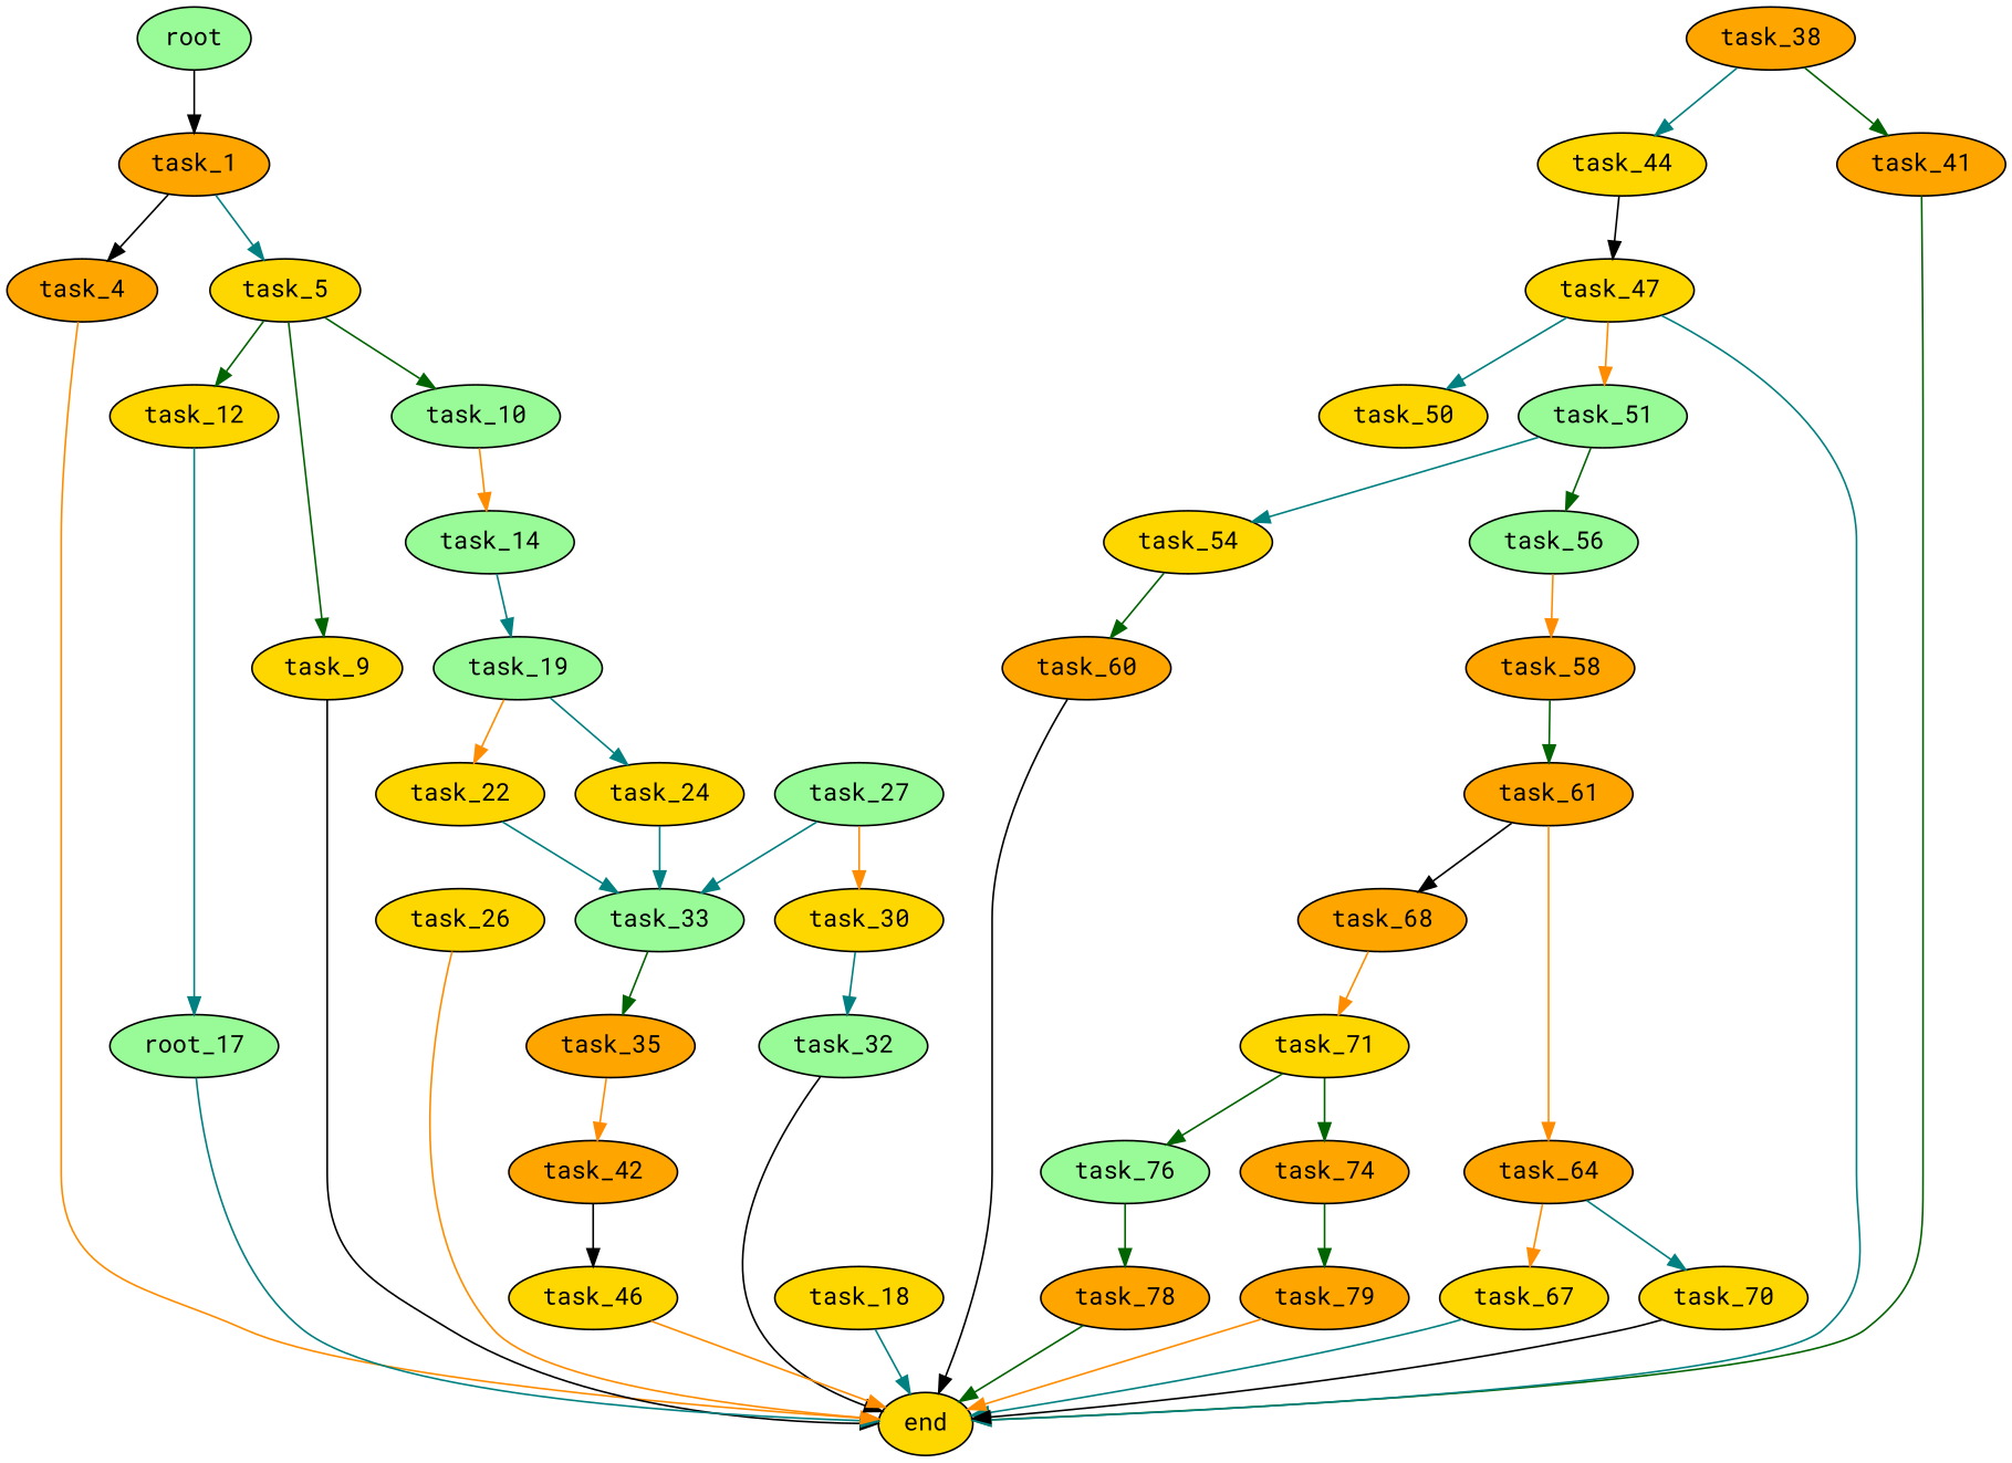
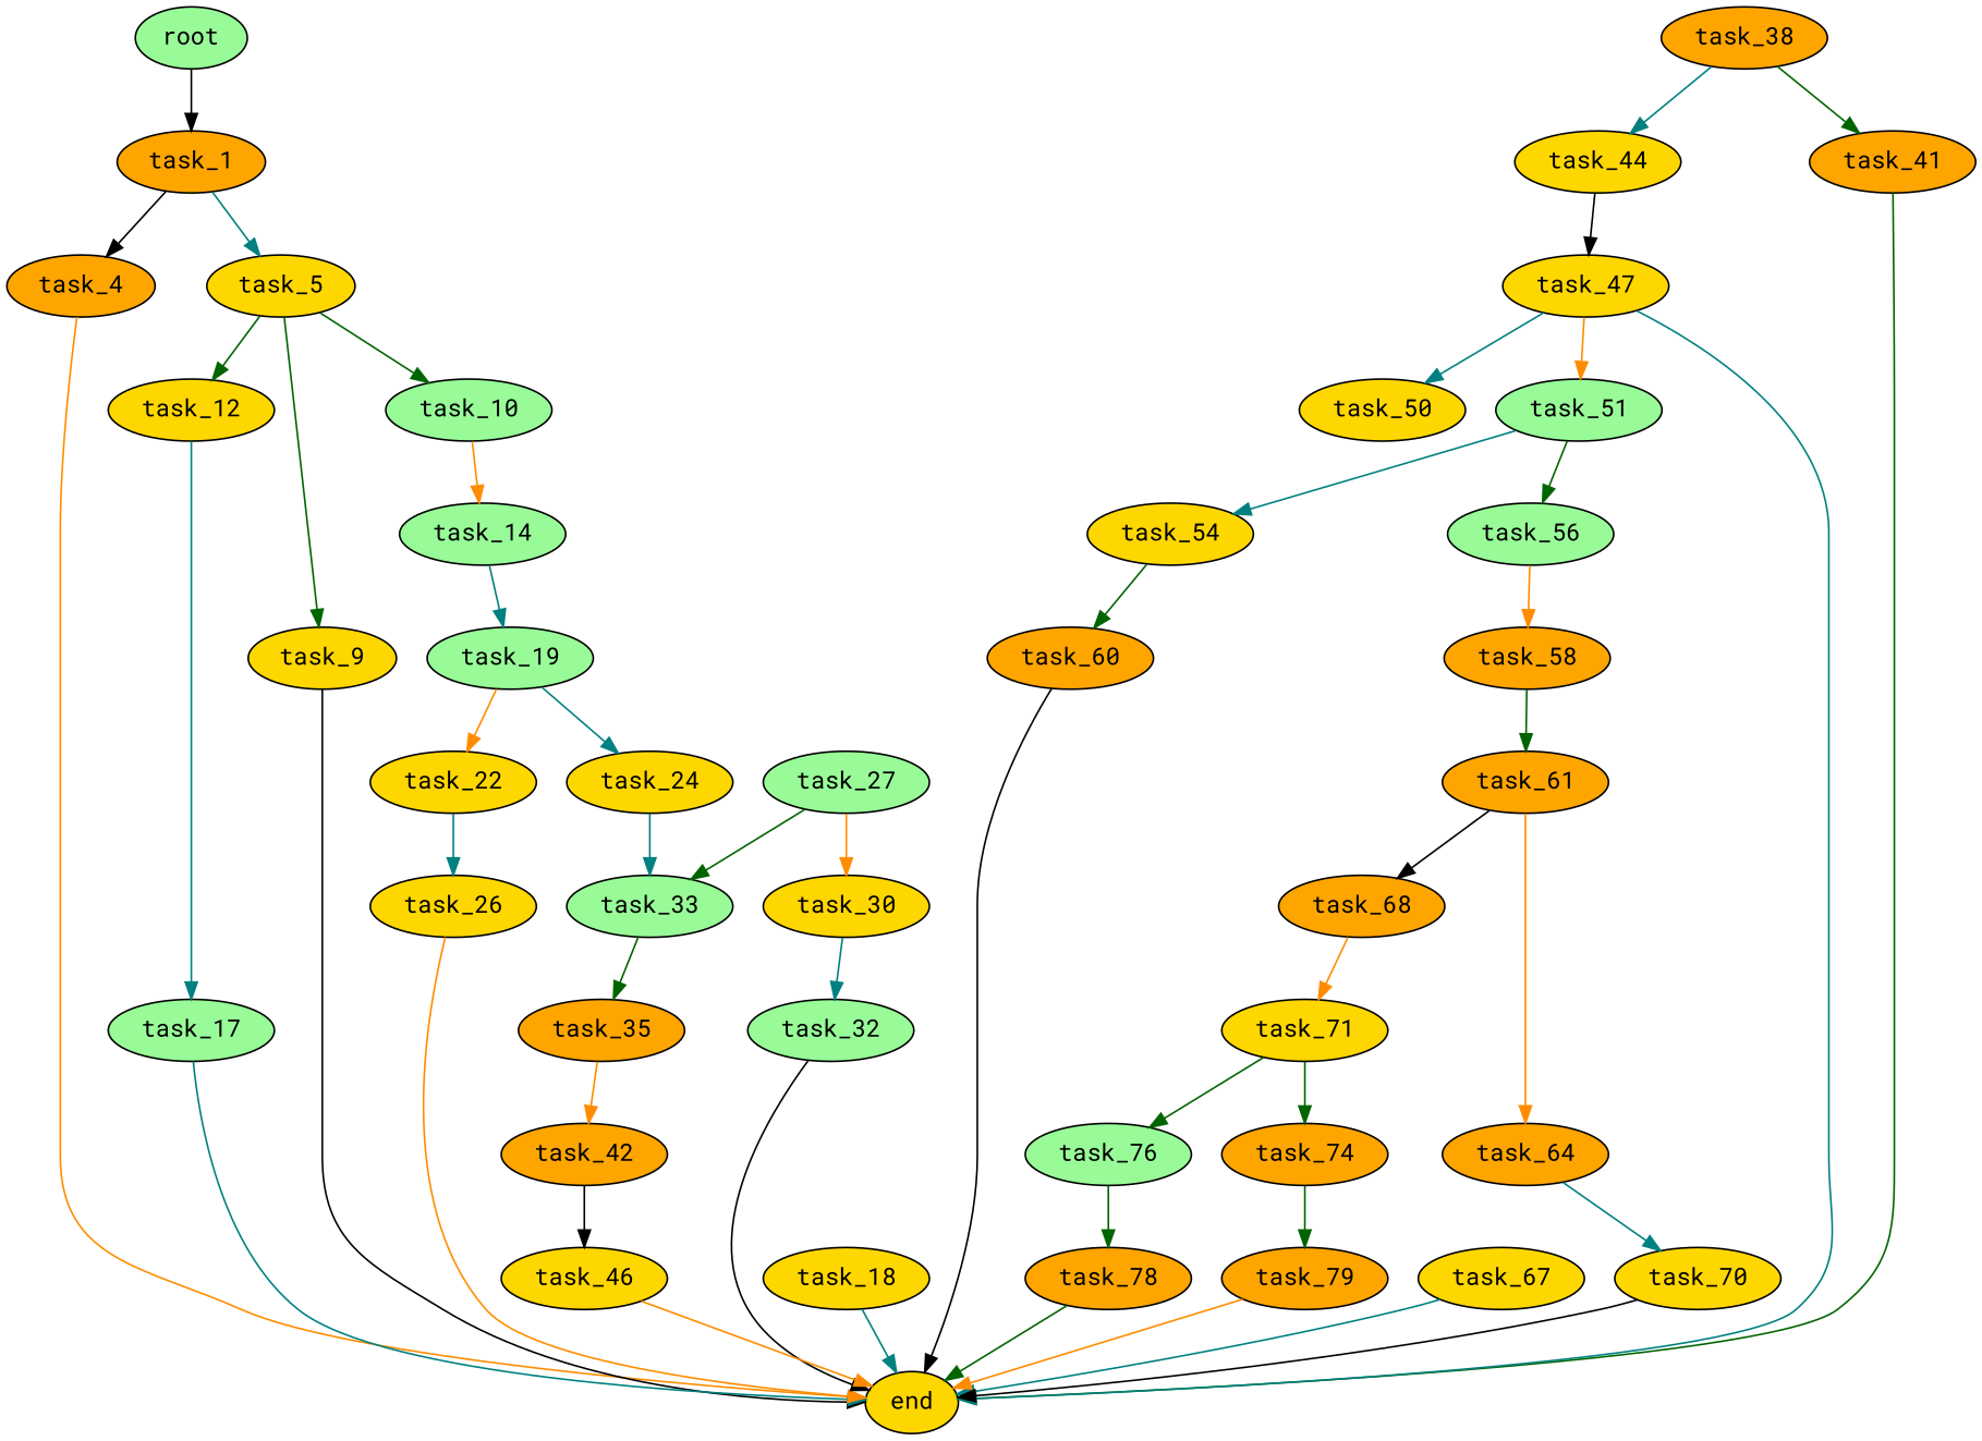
  digraph {
    fontname="Roboto Mono"
    node [fillcolor=gold fontname="Roboto Mono" style=filled]
    edge [color=teal fontname="Roboto Mono"]
    root [fillcolor=palegreen]
    task_1 [fillcolor=orange]
    task_4 [fillcolor=orange]
    task_5
    end
    task_9
    task_10 [fillcolor=palegreen]
    task_12
    task_14 [fillcolor=palegreen]
-   task_17 [fillcolor=palegreen label=root_17]
+   task_17 [fillcolor=palegreen]
    task_19 [fillcolor=palegreen]
    task_18
    task_22
    task_24
    task_26
    task_33 [fillcolor=palegreen]
    task_27 [fillcolor=palegreen]
    task_30
    task_32 [fillcolor=palegreen]
    task_35 [fillcolor=orange]
    task_42 [fillcolor=orange]
    task_38 [fillcolor=orange]
    task_41 [fillcolor=orange]
    task_44
    task_46
    task_47
    task_50
    task_51 [fillcolor=palegreen]
    task_54
    task_56 [fillcolor=palegreen]
    task_60 [fillcolor=orange]
    task_58 [fillcolor=orange]
    task_61 [fillcolor=orange]
    task_64 [fillcolor=orange]
    task_68 [fillcolor=orange]
    task_67
    task_70
    task_71
    task_74 [fillcolor=orange]
    task_76 [fillcolor=palegreen]
    task_79 [fillcolor=orange]
    task_78 [fillcolor=orange]
    root -> task_1 [color=black]
    task_1 -> task_4 [color=black]
    task_1 -> task_5
    task_4 -> end [color=darkorange]
    task_5 -> task_9 [color=darkgreen]
    task_5 -> task_10 [color=darkgreen]
    task_5 -> task_12 [color=darkgreen]
    task_9 -> end [color=black]
    task_10 -> task_14 [color=darkorange]
    task_12 -> task_17
    task_14 -> task_19
    task_17 -> end
    task_19 -> task_22 [color=darkorange]
    task_19 -> task_24
    task_18 -> end
-   task_22 -> task_33
+   task_22 -> task_26
    task_24 -> task_33
    task_26 -> end [color=darkorange]
    task_33 -> task_35 [color=darkgreen]
-   task_27 -> task_33
+   task_27 -> task_33 [color=darkgreen]
    task_27 -> task_30 [color=darkorange]
    task_30 -> task_32
    task_32 -> end [color=black]
    task_35 -> task_42 [color=darkorange]
    task_42 -> task_46 [color=black]
    task_38 -> task_41 [color=darkgreen]
    task_38 -> task_44
    task_41 -> end [color=darkgreen]
    task_44 -> task_47 [color=black]
    task_46 -> end [color=darkorange]
    task_47 -> end
    task_47 -> task_50
    task_47 -> task_51 [color=darkorange]
    task_51 -> task_54
    task_51 -> task_56 [color=darkgreen]
    task_54 -> task_60 [color=darkgreen]
    task_56 -> task_58 [color=darkorange]
    task_60 -> end [color=black]
    task_58 -> task_61 [color=darkgreen]
    task_61 -> task_64 [color=darkorange]
    task_61 -> task_68 [color=black]
-   task_64 -> task_67 [color=darkorange]
    task_64 -> task_70
    task_68 -> task_71 [color=darkorange]
    task_67 -> end
    task_70 -> end [color=black]
    task_71 -> task_74 [color=darkgreen]
    task_71 -> task_76 [color=darkgreen]
    task_74 -> task_79 [color=darkgreen]
    task_76 -> task_78 [color=darkgreen]
    task_79 -> end [color=darkorange]
    task_78 -> end [color=darkgreen]
  }
